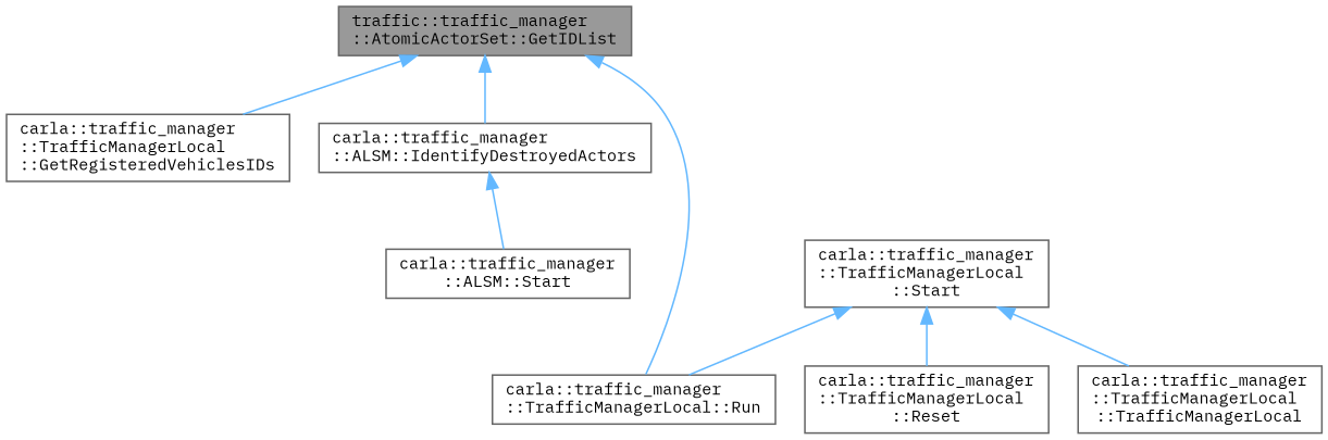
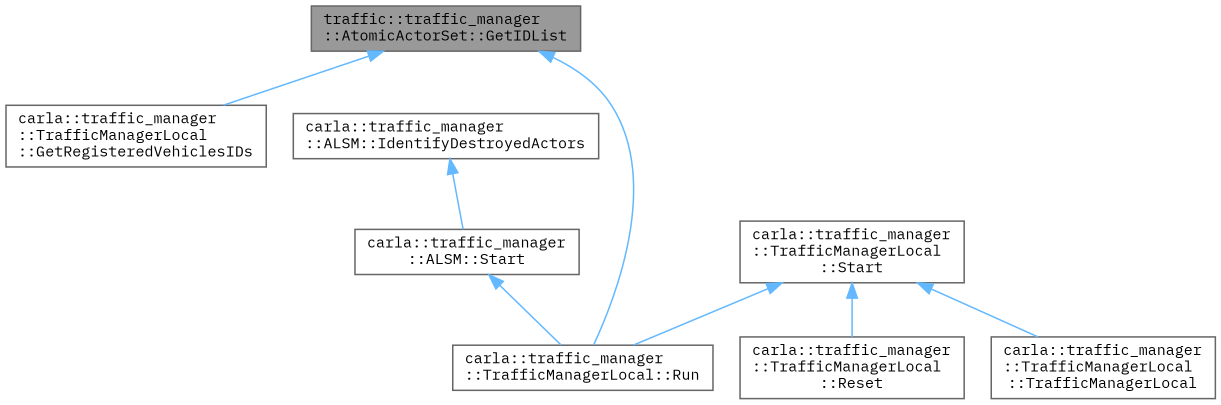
  digraph {
    fontname="IBM Plex Mono"
    rankdir=TB
    node [color=grey40 fillcolor=white fontname="IBM Plex Mono" fontsize=10 shape=box style=filled]
    edge [color=steelblue1 dir=back fontname="IBM Plex Mono" fontsize=10 labelfontname=Helvetica labelfontsize=10 style=solid]
    n1 [color=gray40 fillcolor=grey60 fontcolor=black height=0.2 label="traffic::traffic_manager\l::AtomicActorSet::GetIDList" width=0.4]
    n2 [height=0.2 label="carla::traffic_manager\l::TrafficManagerLocal\l::GetRegisteredVehiclesIDs" width=0.4]
    n3 [height=0.2 label="carla::traffic_manager\l::ALSM::IdentifyDestroyedActors" width=0.4]
    n4 [height=0.2 label="carla::traffic_manager\l::TrafficManagerLocal::Run" width=0.4]
    n5 [height=0.2 label="carla::traffic_manager\l::ALSM::Start" width=0.4]
    n6 [height=0.2 label="carla::traffic_manager\l::TrafficManagerLocal\l::Start" width=0.4]
    n7 [height=0.2 label="carla::traffic_manager\l::TrafficManagerLocal\l::Reset" width=0.4]
    n8 [height=0.2 label="carla::traffic_manager\l::TrafficManagerLocal\l::TrafficManagerLocal" width=0.4]
    n1 -> n2
-   n1 -> n3
    n1 -> n4
    n3 -> n5
+   n5 -> n4
    n6 -> n4
    n6 -> n7
    n6 -> n8
  }
